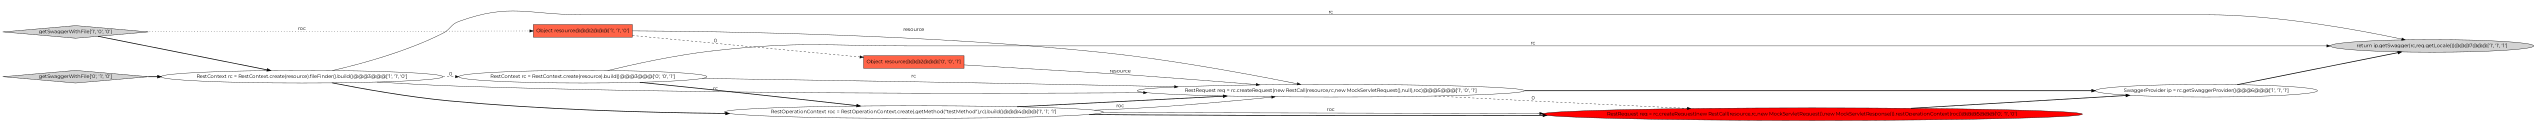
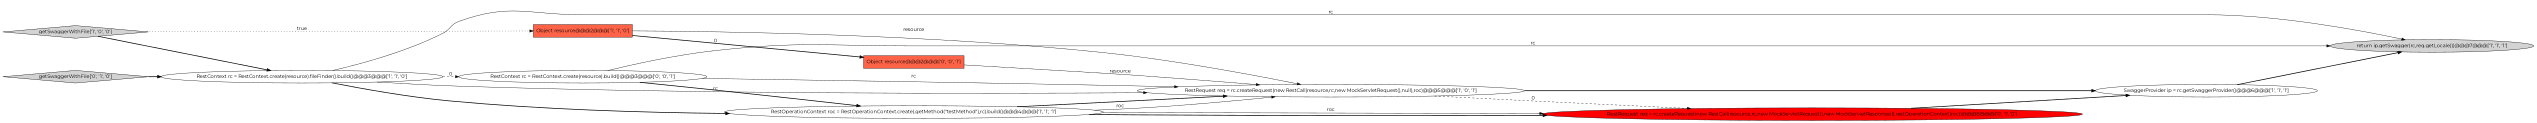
  digraph {
    fontname=Montserrat
    rankdir=LR
    node [fillcolor=white fontname=Montserrat shape=ellipse style=filled]
    edge [fontname=Montserrat style=bold]
    n1 [fillcolor=tomato label="Object resource@@@2@@@['1', '1', '0']" shape=box]
    n2 [fillcolor=tomato label="Object resource@@@2@@@['0', '0', '1']" shape=box]
    n3 [label="RestRequest req = rc.createRequest(new RestCall(resource,rc,new MockServletRequest(),null),roc)@@@5@@@['1', '0', '1']"]
    n4 [label="SwaggerProvider ip = rc.getSwaggerProvider()@@@6@@@['1', '1', '1']"]
    n5 [fillcolor=red label="RestRequest req = rc.createRequest(new RestCall(resource,rc,new MockServletRequest(),new MockServletResponse()).restOperationContext(roc))@@@5@@@['0', '1', '0']"]
    n6 [label="RestContext rc = RestContext.create(resource).build()@@@3@@@['0', '0', '1']"]
    n7 [label="RestOperationContext roc = RestOperationContext.create(.getMethod(\"testMethod\"),rc).build()@@@4@@@['1', '1', '1']"]
    n8 [fillcolor=lightgray label="return ip.getSwagger(rc,req.getLocale())@@@7@@@['1', '1', '1']"]
    n9 [fillcolor=lightgray label="getSwaggerWithFile['0', '1', '0']" shape=diamond]
    n10 [label="RestContext rc = RestContext.create(resource).fileFinder().build()@@@3@@@['1', '1', '0']"]
    n11 [fillcolor=lightgray label="getSwaggerWithFile['1', '0', '0']" shape=diamond]
-   n1 -> n2 [label=0 style=dashed]
+   n1 -> n2 [label=0]
    n1 -> n3 [label=resource style=solid]
    n2 -> n3 [label=resource style=solid]
    n3 -> n4
    n3 -> n5 [label=0 style=dashed]
    n4 -> n8
    n5 -> n4
    n6 -> n3 [label=rc style=solid]
    n6 -> n7
    n6 -> n8 [label=rc style=solid]
    n7 -> n3
    n7 -> n3 [label=roc style=solid]
    n7 -> n5 [label=roc style=solid]
    n7 -> n5
    n9 -> n10
    n10 -> n3 [label=rc style=solid]
    n10 -> n6 [label=0 style=dashed]
    n10 -> n7
    n10 -> n8 [label=rc style=solid]
-   n11 -> n1 [label=roc style=dotted]
+   n11 -> n1 [label=true style=dotted]
    n11 -> n10
  }
